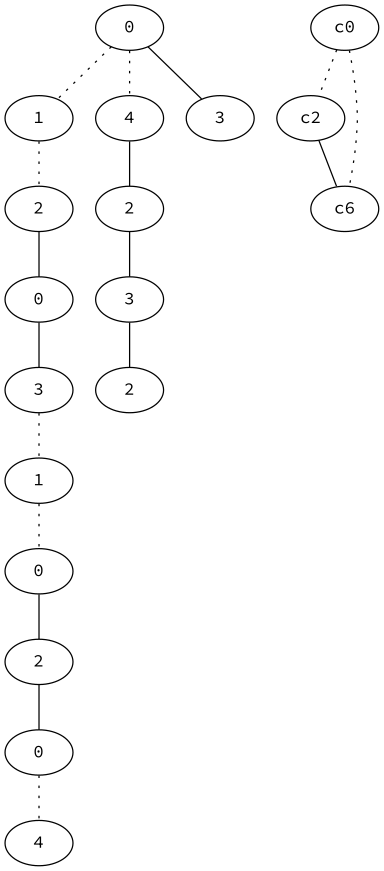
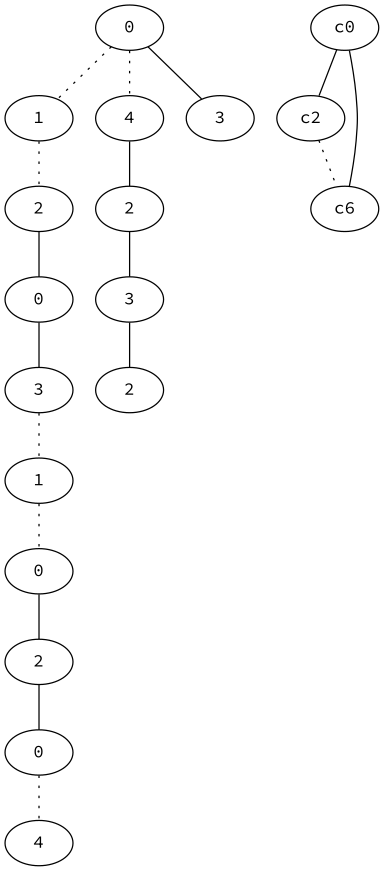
  graph {
    fontname="Source Code Pro"
    node [fontname="Source Code Pro"]
    edge [fontname="Source Code Pro"]
    n1 [label=0]
    n2 [label=1]
    n3 [label=4]
    n4 [label=3]
    n5 [label=2]
    n6 [label=2]
    n7 [label=0]
    n8 [label=3]
    n9 [label=1]
    n10 [label=0]
    n11 [label=2]
    n12 [label=0]
    n13 [label=4]
    n14 [label=3]
    n15 [label=2]
    c0
    c2
    n18 [label=c6]
    n1 -- n2 [style=dotted]
    n1 -- n3 [style=dotted]
    n1 -- n4
    n2 -- n5 [style=dotted]
    n3 -- n6
    n5 -- n7
    n6 -- n14
    n7 -- n8
    n8 -- n9 [style=dotted]
    n9 -- n10 [style=dotted]
    n10 -- n11
    n11 -- n12
    n12 -- n13 [style=dotted]
    n14 -- n15
-   c0 -- c2 [style=dotted]
-   c0 -- n18 [style=dotted]
-   c2 -- n18
+   c0 -- c2
+   c0 -- n18
+   c2 -- n18 [style=dotted]
  }
